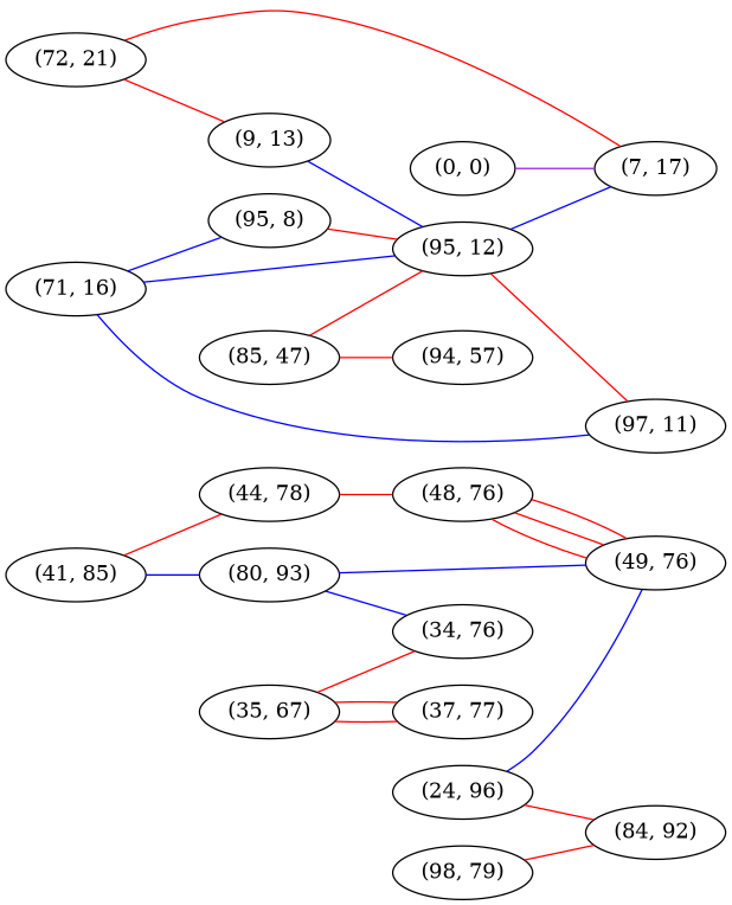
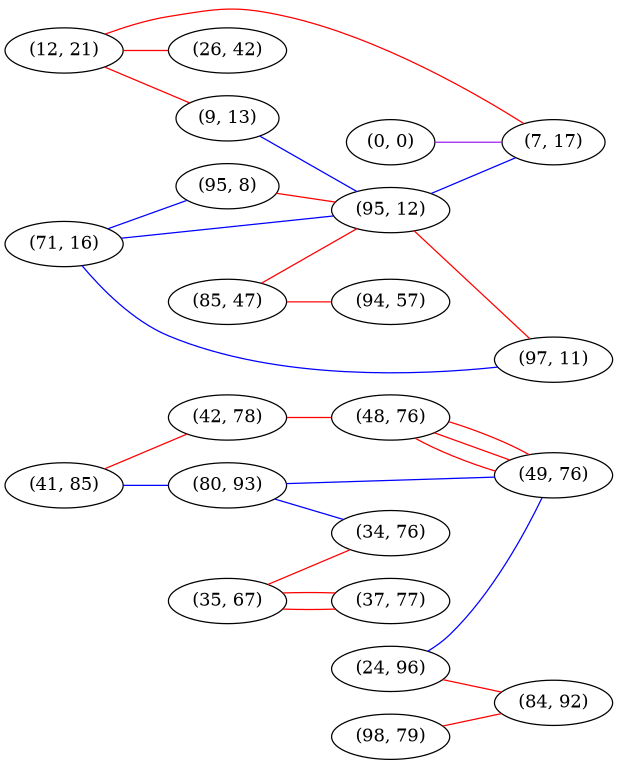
  graph {
    rankdir=LR
    edge [color=red weight=1]
    "(41, 85)"
-   "(44, 78)"
+   "(44, 78)" [label="(42, 78)"]
    "(80, 93)"
    "(48, 76)"
    "(34, 76)"
    "(49, 76)"
    "(0, 0)"
    "(7, 17)"
    "(98, 79)"
    "(84, 92)"
    n11 [label="(35, 67)"]
    "(37, 77)"
-   "(12, 21)" [label="(72, 21)"]
+   "(12, 21)"
+   "(26, 42)"
    n15 [label="(9, 13)"]
    "(95, 12)"
    "(85, 47)"
    "(94, 57)"
    "(97, 11)"
    n20 [label="(24, 96)"]
    "(71, 16)"
    "(95, 8)"
    "(41, 85)" -- "(44, 78)"
    "(41, 85)" -- "(80, 93)" [color=blue weight=3]
    "(44, 78)" -- "(48, 76)"
    "(80, 93)" -- "(34, 76)" [color=blue weight=3]
    "(80, 93)" -- "(49, 76)" [color=blue weight=3]
    "(48, 76)" -- "(49, 76)"
    "(48, 76)" -- "(49, 76)"
    "(48, 76)" -- "(49, 76)"
    "(0, 0)" -- "(7, 17)" [color=purple weight=4]
    "(98, 79)" -- "(84, 92)"
    n11 -- "(34, 76)"
    n11 -- "(37, 77)"
    n11 -- "(37, 77)"
    "(12, 21)" -- "(7, 17)"
+   "(12, 21)" -- "(26, 42)"
    "(12, 21)" -- n15
    n15 -- "(95, 12)" [color=blue weight=3]
    "(95, 12)" -- "(7, 17)" [color=blue weight=3]
    "(95, 12)" -- "(97, 11)"
    "(85, 47)" -- "(95, 12)"
    "(85, 47)" -- "(94, 57)"
    n20 -- "(49, 76)" [color=blue weight=3]
    n20 -- "(84, 92)"
    "(71, 16)" -- "(95, 12)" [color=blue weight=3]
    "(71, 16)" -- "(97, 11)" [color=blue weight=3]
    "(71, 16)" -- "(95, 8)" [color=blue weight=3]
    "(95, 8)" -- "(95, 12)"
  }
